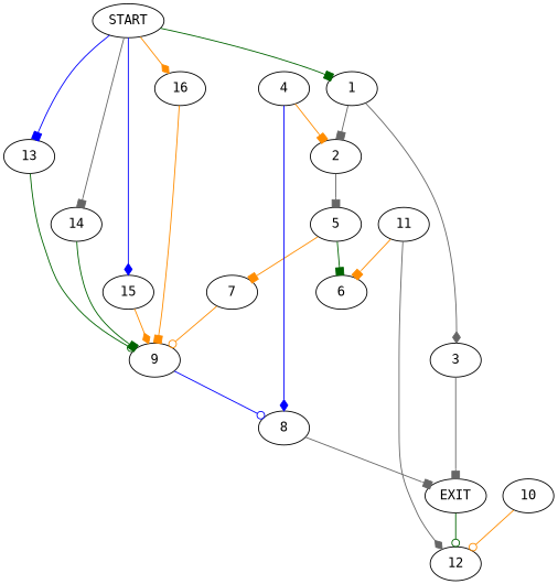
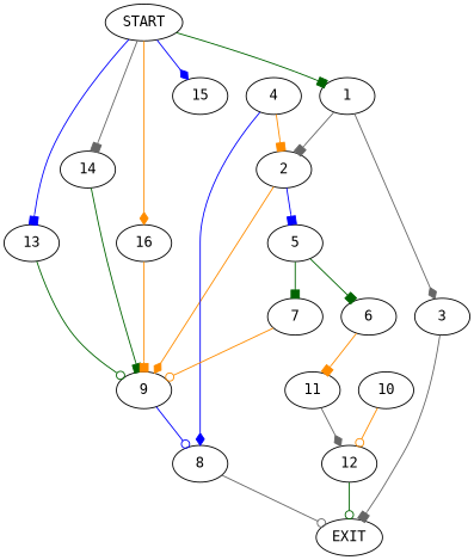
  digraph {
    fontname="DejaVu Sans Mono"
    node [fontname="DejaVu Sans Mono"]
    edge [arrowhead=box color=darkorange fontname="DejaVu Sans Mono"]
    n1 [label=START]
    1
    13
    14
    15
    16
    2
    3
    9
    n10 [label=EXIT]
    5
    4
    8
    6
    7
    11
    10
    12
    n1 -> 1 [color=darkgreen]
    n1 -> 13 [color=blue]
    n1 -> 14 [color=gray40]
    n1 -> 15 [arrowhead=diamond color=blue]
    n1 -> 16 [arrowhead=diamond]
    1 -> 2 [color=gray40]
    1 -> 3 [arrowhead=diamond color=gray40]
    13 -> 9 [arrowhead=odot color=darkgreen]
    14 -> 9 [color=darkgreen]
-   15 -> 9 [arrowhead=diamond]
+   2 -> 9 [arrowhead=diamond]
    16 -> 9
-   2 -> 5 [color=gray40]
+   2 -> 5 [color=blue]
    3 -> n10 [color=gray40]
    9 -> 8 [arrowhead=odot color=blue]
    5 -> 6 [color=darkgreen]
-   5 -> 7
+   5 -> 7 [color=darkgreen]
    4 -> 2
    4 -> 8 [arrowhead=diamond color=blue]
-   8 -> n10 [color=gray40]
-   11 -> 6
+   8 -> n10 [arrowhead=odot color=gray40]
+   6 -> 11
    7 -> 9 [arrowhead=odot]
    11 -> 12 [arrowhead=diamond color=gray40]
    10 -> 12 [arrowhead=odot]
-   n10 -> 12 [arrowhead=odot color=darkgreen]
+   12 -> n10 [arrowhead=odot color=darkgreen]
  }
